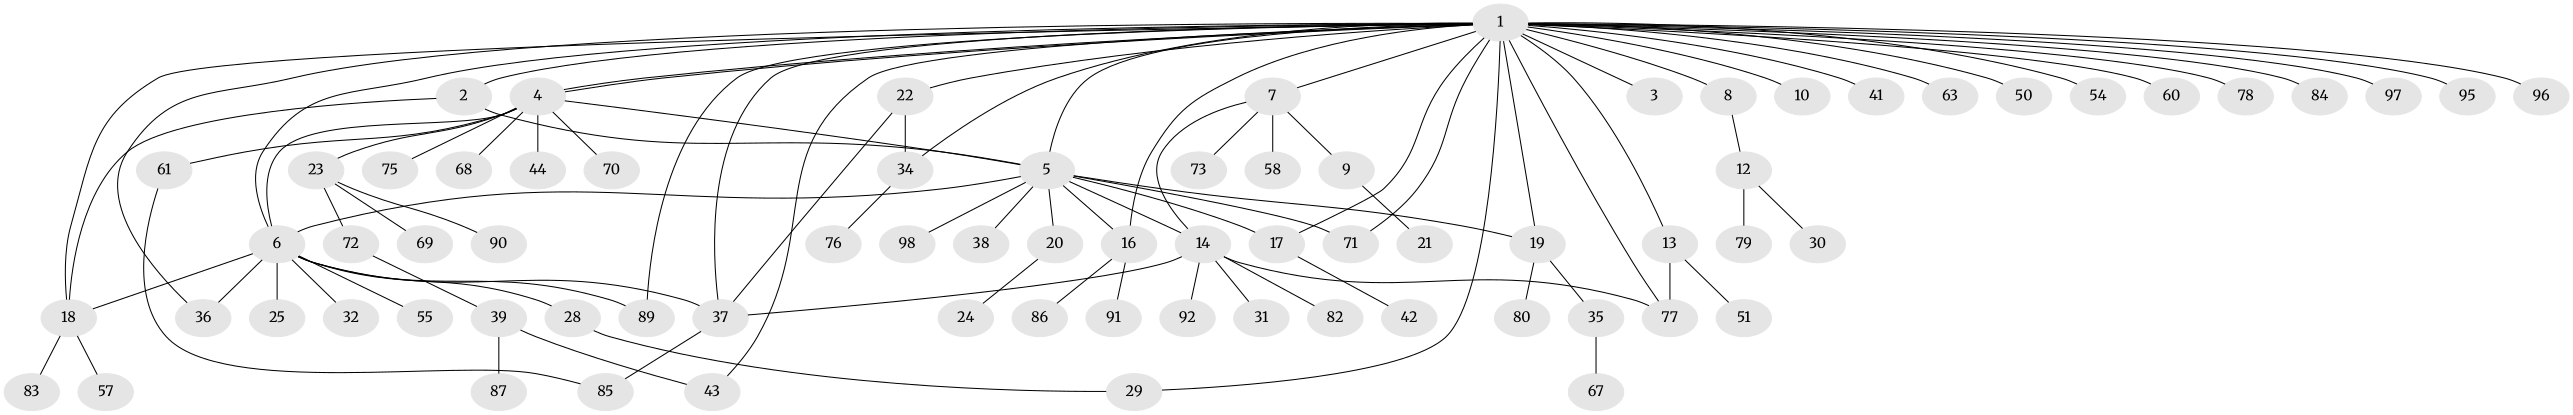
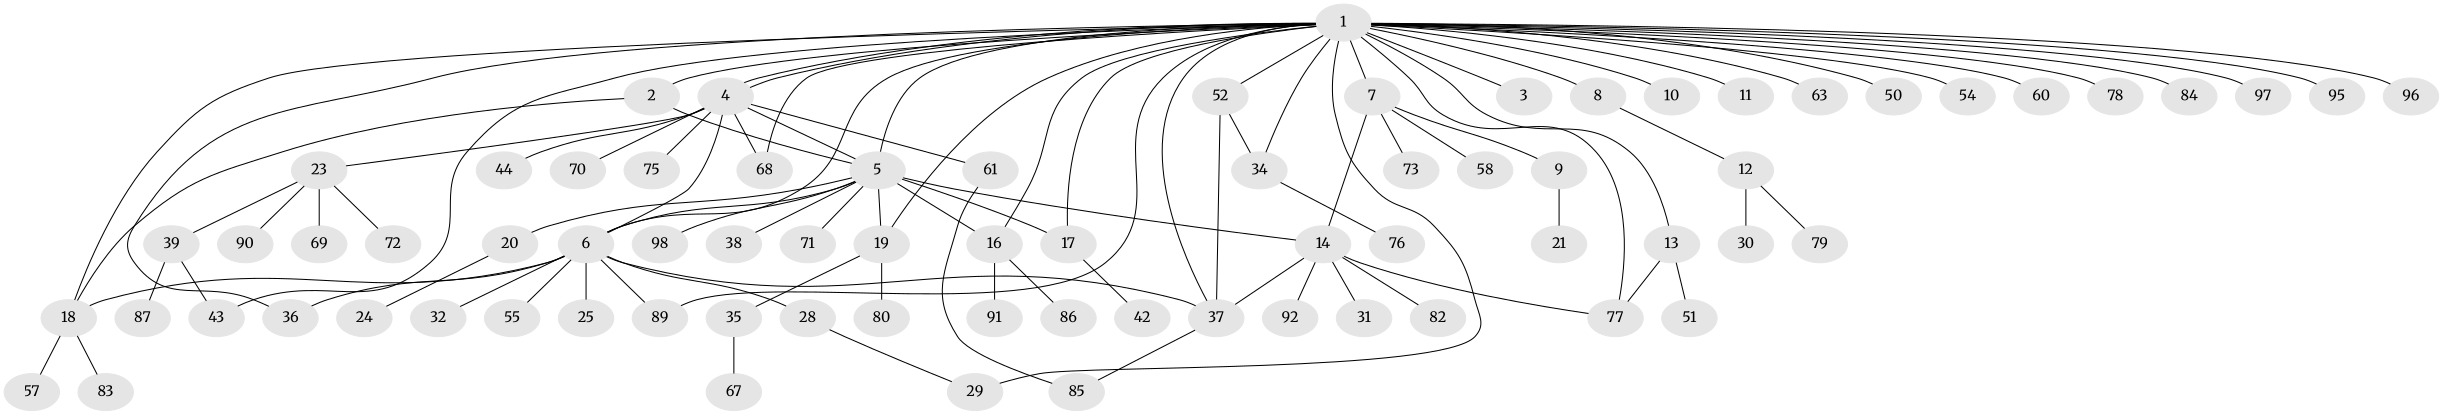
  graph {
    fontname=Merriweather
    node [color=gray90 fontname=Merriweather style=filled]
    edge [fontname=Merriweather]
    1 [super="+15"]
    2
    3
    4 [super="+66"]
    5 [super="+62"]
    6 [super="+97"]
    7 [super="+58"]
    8 [super="+40"]
    10
-   11 [label=41]
+   11
    13 [super="+59"]
    16 [super="+45"]
    17
    18 [super="+48"]
    19 [super="+52"]
-   22 [super="+100"]
+   22 [super="+100" label=52]
    29
    n18 [label=63]
    34 [super="+93"]
    36 [super="+47"]
    37 [super="+81"]
    43
    50
    54 [super="+56"]
    60
    68
    77
    78
    84
    89
    n31 [label=97]
    95
    96
    23 [super="+53"]
    44
    61
    70
    75
    14 [super="+74"]
    20 [super="+26"]
    38
    71
    98
    25
    28 [super="+99"]
    32
    55
    9 [super="+65"]
    73
    n50 [label=58]
    12 [super="+63"]
    51
    86
    91
    42
    57
    83
    35
    80
    39 [super="+64"]
    69
    72
    90
    76
    85
    31 [super="+49"]
    82
    92
    24
    21
    30 [super="+46"]
    79
    67
    87
    1 -- 2
    1 -- 3
    1 -- 4
    1 -- 4
    1 -- 5
    1 -- 6
    1 -- 7
    1 -- 8
    1 -- 10
    1 -- 11 [weight=2]
    1 -- 13
    1 -- 16
    1 -- 17
    1 -- 18
    1 -- 19
    1 -- 22
    1 -- 29
    1 -- n18
    1 -- 34
    1 -- 36
    1 -- 37
    1 -- 43
    1 -- 50
    1 -- 54
    1 -- 60
-   1 -- 71
+   1 -- 68
    1 -- 77
    1 -- 78
    1 -- 84
    1 -- 89
    1 -- n31
    1 -- 95
    1 -- 96
    2 -- 5
    2 -- 18
    4 -- 5
    4 -- 6
    4 -- 68
    4 -- 23
    4 -- 44
    4 -- 61
    4 -- 70
    4 -- 75
    5 -- 6
    5 -- 16
    5 -- 17
    5 -- 19
    5 -- 14
    5 -- 20
    5 -- 38
    5 -- 71
    5 -- 98
    6 -- 18
    6 -- 36
    6 -- 37
    6 -- 89
    6 -- 25
    6 -- 28
    6 -- 32
    6 -- 55
    7 -- 14
    7 -- 9
    7 -- 73
    7 -- n50
    8 -- 12
    13 -- 77 [weight=2]
    13 -- 51
    16 -- 86
    16 -- 91
    17 -- 42
    18 -- 57
    18 -- 83
    19 -- 35
    19 -- 80
    22 -- 34
    22 -- 37
    34 -- 76
    37 -- 85
-   72 -- 39
+   23 -- 39
    23 -- 69
    23 -- 72
    23 -- 90
    61 -- 85
    14 -- 37
    14 -- 77
    14 -- 31
    14 -- 82
    14 -- 92
    20 -- 24
    28 -- 29
    9 -- 21
    12 -- 30
    12 -- 79
    35 -- 67
    39 -- 43
    39 -- 87
  }
